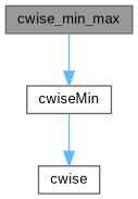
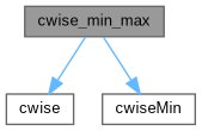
  digraph {
    fontname="Liberation Sans"
    rankdir=TB
    node [color=grey40 fillcolor=white fontname="Liberation Sans" fontsize=10 shape=box style=filled]
    edge [color=steelblue1 fontname="Liberation Sans" fontsize=10 labelfontname=Helvetica labelfontsize=10 style=solid]
    n1 [color=gray40 fillcolor=grey60 fontcolor=black height=0.2 label=cwise_min_max width=0.4]
    n2 [height=0.2 label=cwise width=0.4]
    n3 [height=0.2 label=cwiseMin width=0.4]
-   n3 -> n2
+   n1 -> n2
    n1 -> n3
  }
